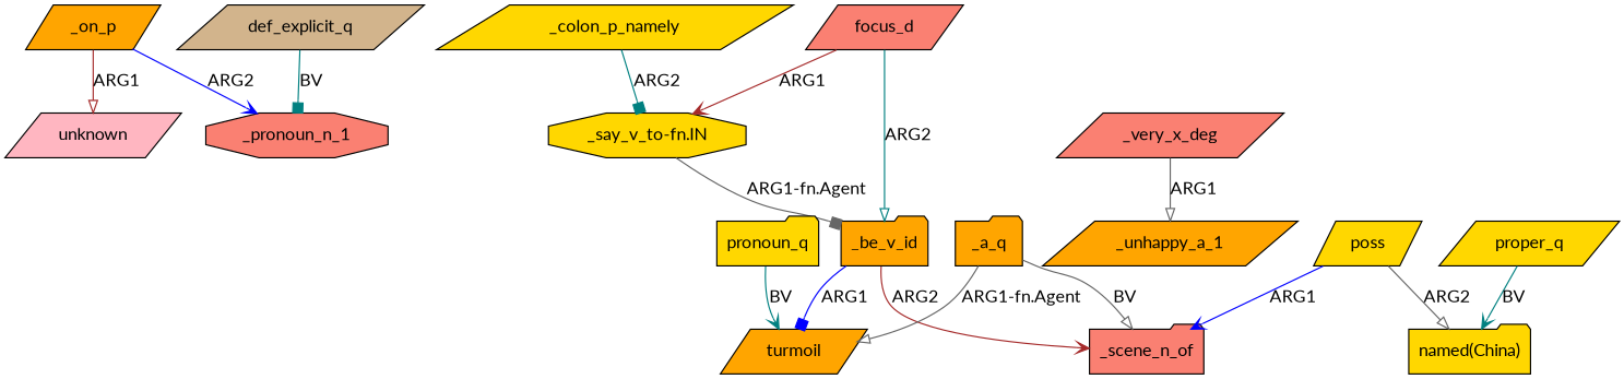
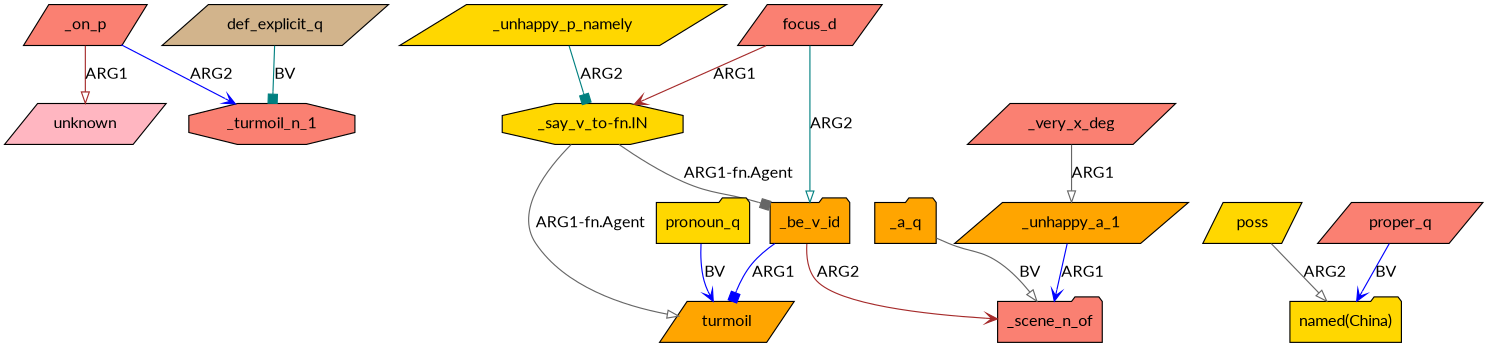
  digraph {
    fontname=Lato
    node [fillcolor=gold fontname=Lato shape=parallelogram style=filled]
    edge [arrowhead=onormal color=teal fontname=Lato]
    unknown [fillcolor=lightpink]
-   _on_p [fillcolor=orange]
-   _turmoil_n_1 [fillcolor=salmon shape=octagon label=_pronoun_n_1]
-   _colon_p_namely
+   _on_p [fillcolor=salmon]
+   _turmoil_n_1 [fillcolor=salmon shape=octagon]
+   _colon_p_namely [label=_unhappy_p_namely]
    "_say_v_to-fn.IN" [shape=octagon]
    _be_v_id [fillcolor=orange shape=folder]
    n7 [fillcolor=orange label=turmoil]
    focus_d [fillcolor=salmon]
    _scene_n_of [fillcolor=salmon shape=folder]
    def_explicit_q [fillcolor=tan]
    _a_q [fillcolor=orange shape=folder]
    poss
    "named(China)" [shape=folder]
    _very_x_deg [fillcolor=salmon]
    _unhappy_a_1 [fillcolor=orange]
-   proper_q
+   proper_q [fillcolor=salmon]
    pronoun_q [shape=folder]
    _on_p -> unknown [color=brown label=ARG1]
    _on_p -> _turmoil_n_1 [arrowhead=vee color=blue label=ARG2]
    _colon_p_namely -> "_say_v_to-fn.IN" [arrowhead=box label=ARG2]
    "_say_v_to-fn.IN" -> _be_v_id [arrowhead=box color=gray40 label="ARG1-fn.Agent"]
-   _a_q -> n7 [color=gray40 label="ARG1-fn.Agent"]
+   "_say_v_to-fn.IN" -> n7 [color=gray40 label="ARG1-fn.Agent"]
    _be_v_id -> n7 [arrowhead=box color=blue label=ARG1]
    _be_v_id -> _scene_n_of [arrowhead=vee color=brown label=ARG2]
    focus_d -> "_say_v_to-fn.IN" [arrowhead=vee color=brown label=ARG1]
    focus_d -> _be_v_id [label=ARG2]
    def_explicit_q -> _turmoil_n_1 [arrowhead=box label=BV]
    _a_q -> _scene_n_of [color=gray40 label=BV]
    poss -> "named(China)" [color=gray40 label=ARG2]
    _very_x_deg -> _unhappy_a_1 [color=gray40 label=ARG1]
-   poss -> _scene_n_of [arrowhead=vee color=blue label=ARG1]
-   proper_q -> "named(China)" [arrowhead=vee label=BV]
-   pronoun_q -> n7 [arrowhead=vee label=BV]
+   _unhappy_a_1 -> _scene_n_of [arrowhead=vee color=blue label=ARG1]
+   proper_q -> "named(China)" [arrowhead=vee color=blue label=BV]
+   pronoun_q -> n7 [arrowhead=vee color=blue label=BV]
  }
